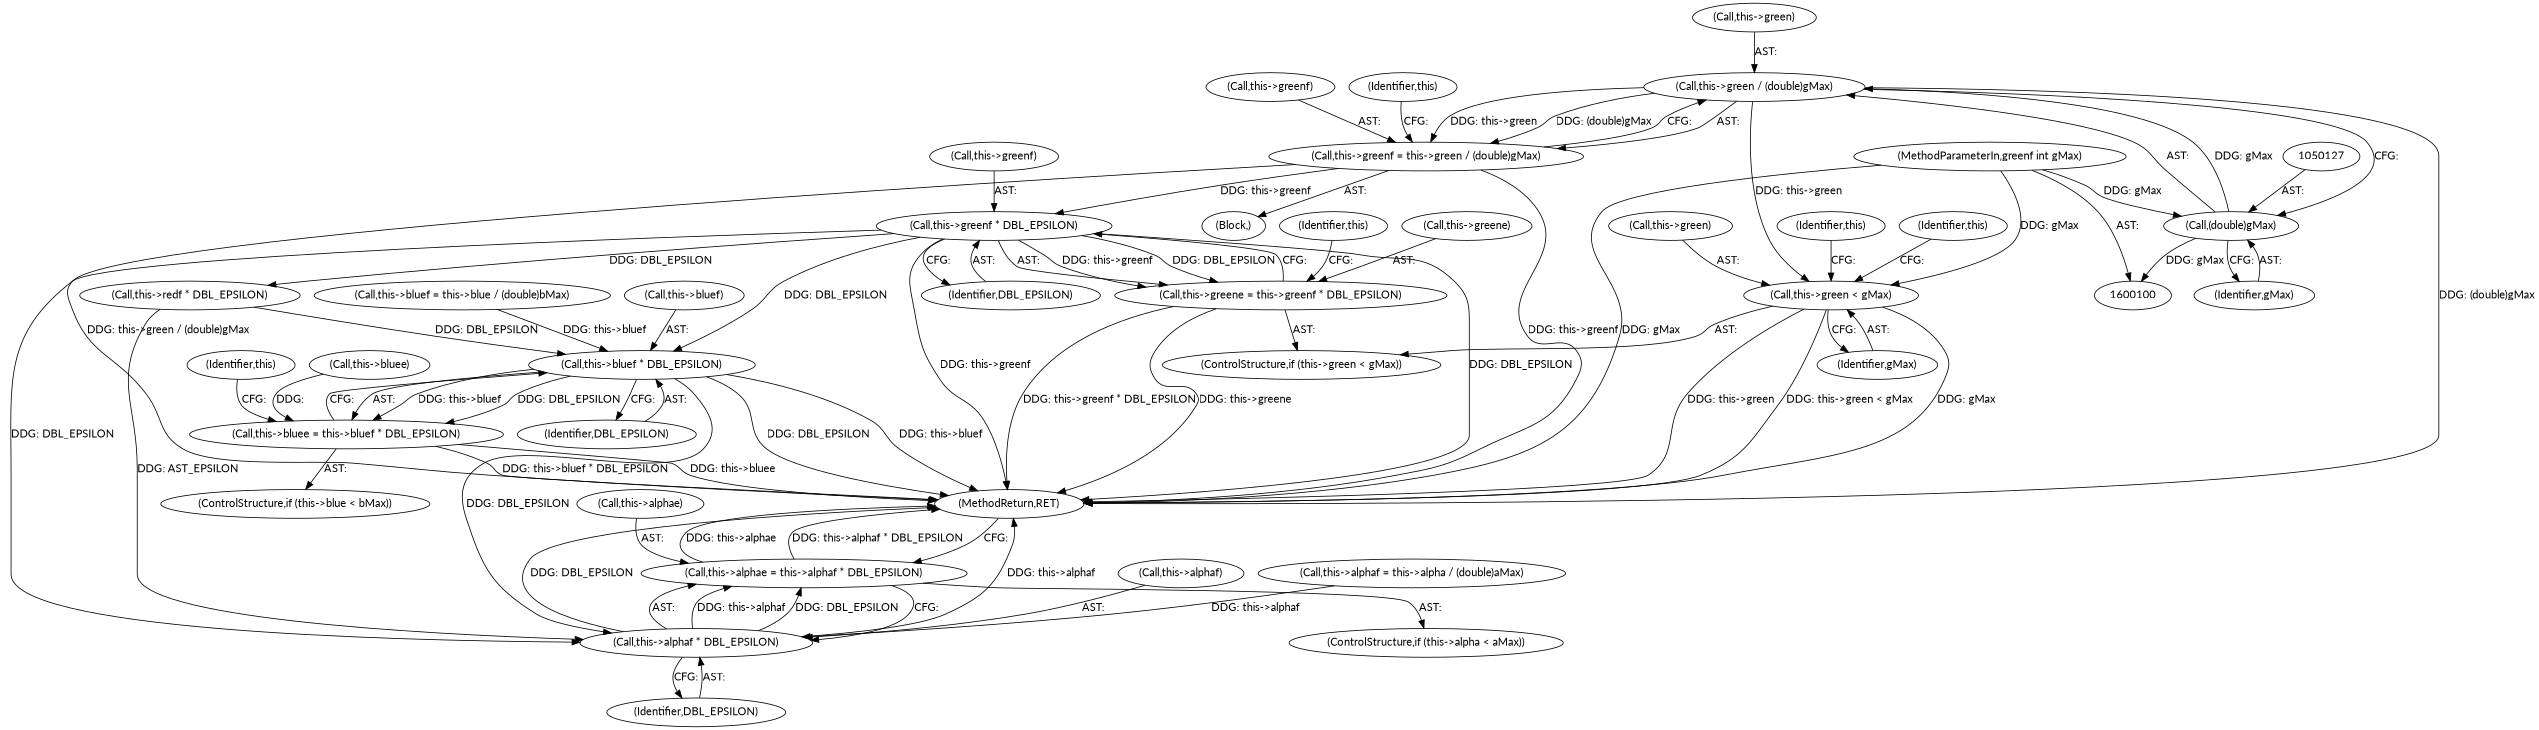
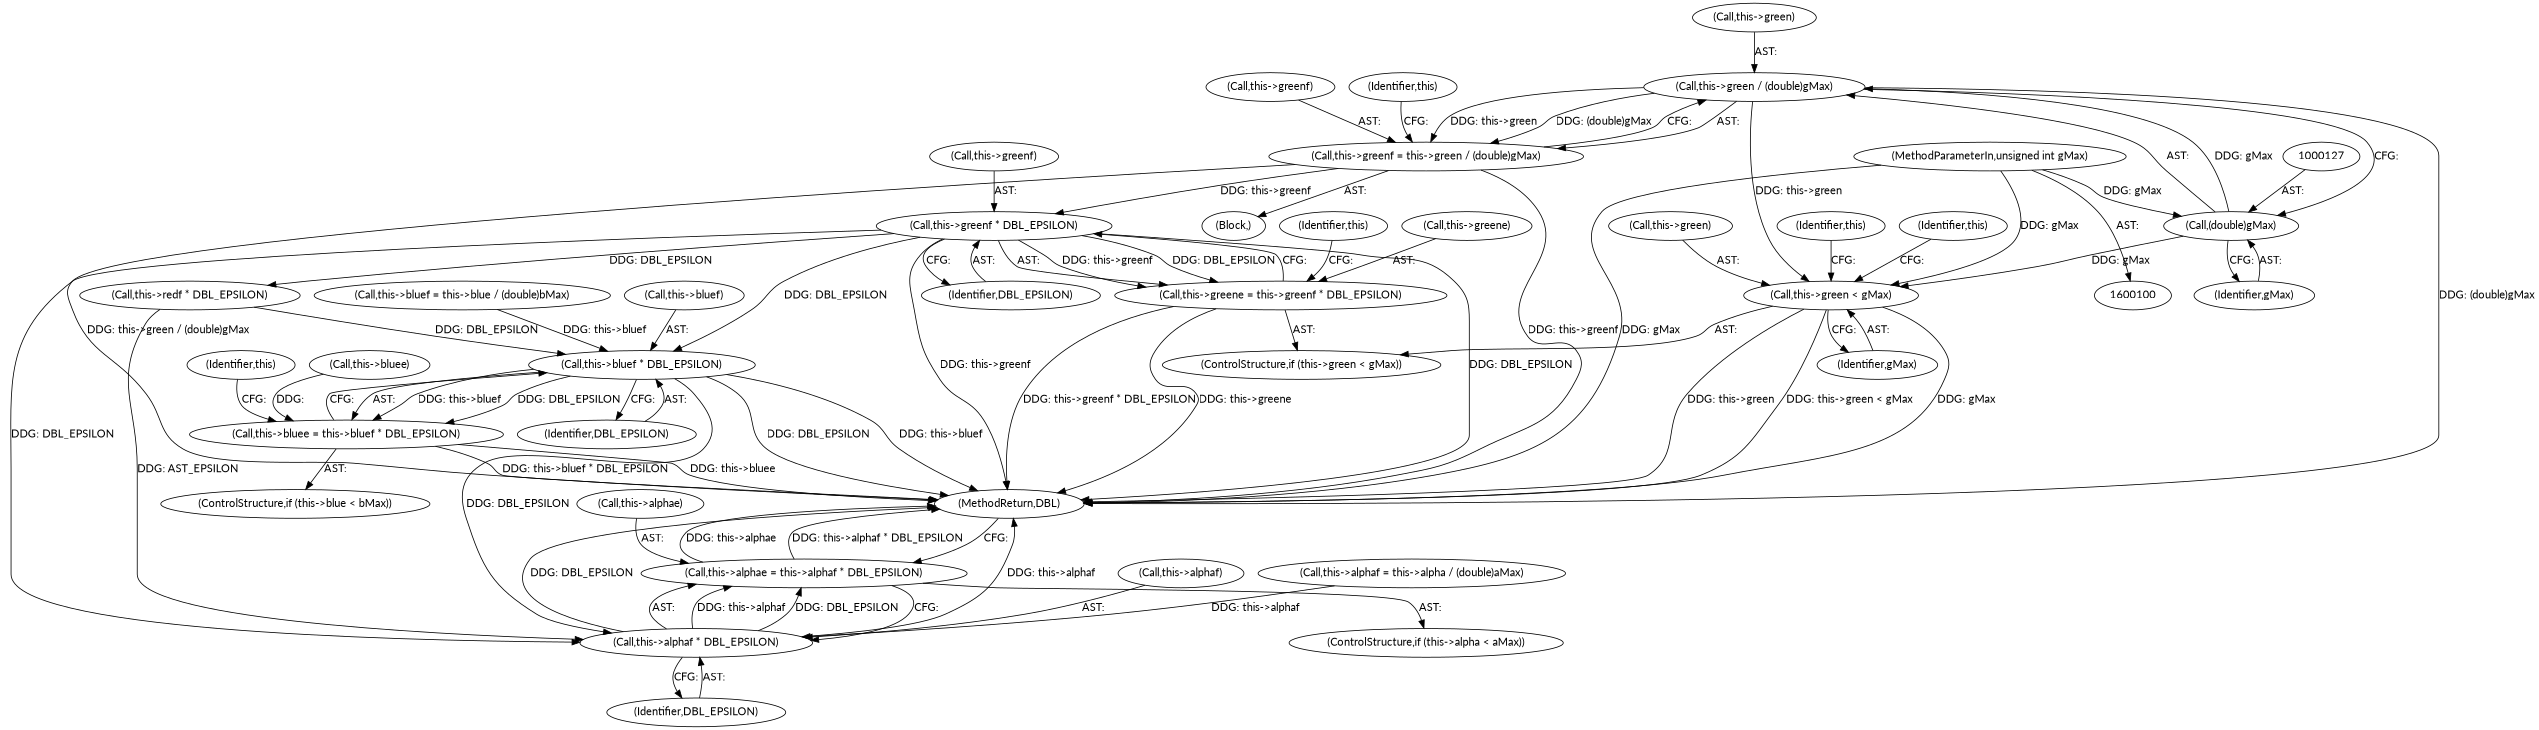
  digraph {
    fontname=Lato
    node [fontname=Lato]
    edge [fontname=Lato]
    n1 [label="(Call,this->green / (double)gMax)"]
    n2 [label="(Call,(double)gMax)"]
    n3 [label="(Call,this->greenf = this->green / (double)gMax)"]
    n4 [label="(Call,this->green < gMax)"]
-   n5 [label="(MethodReturn,RET)"]
+   n5 [label="(MethodReturn,DBL)"]
    n6 [label="(Identifier,gMax)"]
    n7 [label="(Call,this->greenf * DBL_EPSILON)"]
    n8 [label="(Block,)"]
    n9 [label="(ControlStructure,if (this->green < gMax))"]
    n10 [label="(Identifier,gMax)"]
    n11 [label="(Call,this->alphae = this->alphaf * DBL_EPSILON)"]
-   n12 [label="(MethodParameterIn,greenf int gMax)"]
+   n12 [label="(MethodParameterIn,unsigned int gMax)"]
    n13 [label=1600100]
    n14 [label="(Call,this->greene = this->greenf * DBL_EPSILON)"]
    n15 [label="(Call,this->bluef * DBL_EPSILON)"]
    n16 [label="(Call,this->alphaf * DBL_EPSILON)"]
    n17 [label="(Identifier,DBL_EPSILON)"]
    n18 [label="(Call,this->redf * DBL_EPSILON)"]
    n19 [label="(Call,this->bluee = this->bluef * DBL_EPSILON)"]
    n20 [label="(Identifier,DBL_EPSILON)"]
    n21 [label="(Identifier,DBL_EPSILON)"]
    n22 [label="(ControlStructure,if (this->blue < bMax))"]
    n23 [label="(ControlStructure,if (this->alpha < aMax))"]
    n24 [label="(Call,this->bluef)"]
    n25 [label="(Call,this->bluef = this->blue / (double)bMax)"]
    n26 [label="(Identifier,this)"]
    n27 [label="(Call,this->greenf)"]
    n28 [label="(Identifier,this)"]
    n29 [label="(Identifier,this)"]
    n30 [label="(Call,this->alphae)"]
    n31 [label="(Call,this->bluee)"]
    n32 [label="(Call,this->green)"]
    n33 [label="(Call,this->greenf)"]
    n34 [label="(Call,this->greene)"]
    n35 [label="(Call,this->alphaf)"]
    n36 [label="(Call,this->alphaf = this->alpha / (double)aMax)"]
    n37 [label="(Identifier,this)"]
    n38 [label="(Identifier,this)"]
    n39 [label="(Call,this->green)"]
-   1000127 [label=1050127]
+   1000127
    n1 -> n2 [label="CFG: "]
    n1 -> n3 [label="AST: "]
    n1 -> n3 [label="DDG: this->green"]
    n1 -> n3 [label="DDG: (double)gMax"]
    n1 -> n4 [label="DDG: this->green"]
    n1 -> n5 [label="DDG: (double)gMax"]
    n2 -> n1 [label="AST: "]
    n2 -> n1 [label="DDG: gMax"]
-   n2 -> n13 [label="DDG: gMax"]
+   n2 -> n4 [label="DDG: gMax"]
    n2 -> n6 [label="CFG: "]
    n3 -> n1 [label="CFG: "]
    n3 -> n5 [label="DDG: this->greenf"]
    n3 -> n5 [label="DDG: this->green / (double)gMax"]
    n3 -> n7 [label="DDG: this->greenf"]
    n3 -> n8 [label="AST: "]
    n4 -> n5 [label="DDG: this->green < gMax"]
    n4 -> n5 [label="DDG: gMax"]
    n4 -> n5 [label="DDG: this->green"]
    n4 -> n9 [label="AST: "]
    n4 -> n10 [label="CFG: "]
    n5 -> n11 [label="CFG: "]
    n6 -> n2 [label="AST: "]
    n7 -> n5 [label="DDG: DBL_EPSILON"]
    n7 -> n5 [label="DDG: this->greenf"]
    n7 -> n14 [label="AST: "]
    n7 -> n14 [label="DDG: this->greenf"]
    n7 -> n14 [label="DDG: DBL_EPSILON"]
    n7 -> n15 [label="DDG: DBL_EPSILON"]
    n7 -> n16 [label="DDG: DBL_EPSILON"]
    n7 -> n17 [label="CFG: "]
    n7 -> n18 [label="DDG: DBL_EPSILON"]
    n10 -> n4 [label="AST: "]
    n11 -> n5 [label="DDG: this->alphae"]
    n11 -> n5 [label="DDG: this->alphaf * DBL_EPSILON"]
    n11 -> n16 [label="CFG: "]
    n11 -> n23 [label="AST: "]
    n12 -> n2 [label="DDG: gMax"]
    n12 -> n4 [label="DDG: gMax"]
    n12 -> n5 [label="DDG: gMax"]
    n12 -> n13 [label="AST: "]
    n14 -> n5 [label="DDG: this->greenf * DBL_EPSILON"]
    n14 -> n5 [label="DDG: this->greene"]
    n14 -> n7 [label="CFG: "]
    n14 -> n9 [label="AST: "]
    n15 -> n5 [label="DDG: DBL_EPSILON"]
    n15 -> n5 [label="DDG: this->bluef"]
    n15 -> n16 [label="DDG: DBL_EPSILON"]
    n15 -> n19 [label="AST: "]
    n15 -> n19 [label="DDG: this->bluef"]
    n15 -> n19 [label="DDG: DBL_EPSILON"]
    n15 -> n20 [label="CFG: "]
    n16 -> n5 [label="DDG: this->alphaf"]
    n16 -> n5 [label="DDG: DBL_EPSILON"]
    n16 -> n11 [label="AST: "]
    n16 -> n11 [label="DDG: this->alphaf"]
    n16 -> n11 [label="DDG: DBL_EPSILON"]
    n16 -> n21 [label="CFG: "]
    n17 -> n7 [label="AST: "]
    n18 -> n15 [label="DDG: DBL_EPSILON"]
    n18 -> n16 [label="DDG: AST_EPSILON"]
    n19 -> n5 [label="DDG: this->bluee"]
    n19 -> n5 [label="DDG: this->bluef * DBL_EPSILON"]
    n19 -> n15 [label="CFG: "]
    n19 -> n22 [label="AST: "]
    n20 -> n15 [label="AST: "]
    n21 -> n16 [label="AST: "]
    n24 -> n15 [label="AST: "]
    n25 -> n15 [label="DDG: this->bluef"]
    n26 -> n4 [label="CFG: "]
    n27 -> n3 [label="AST: "]
    n28 -> n4 [label="CFG: "]
    n29 -> n3 [label="CFG: "]
    n30 -> n11 [label="AST: "]
    n31 -> n19 [label="DDG: "]
    n32 -> n1 [label="AST: "]
    n33 -> n7 [label="AST: "]
    n34 -> n14 [label="AST: "]
    n35 -> n16 [label="AST: "]
    n36 -> n16 [label="DDG: this->alphaf"]
    n37 -> n14 [label="CFG: "]
    n38 -> n19 [label="CFG: "]
    n39 -> n4 [label="AST: "]
    1000127 -> n2 [label="AST: "]
  }
